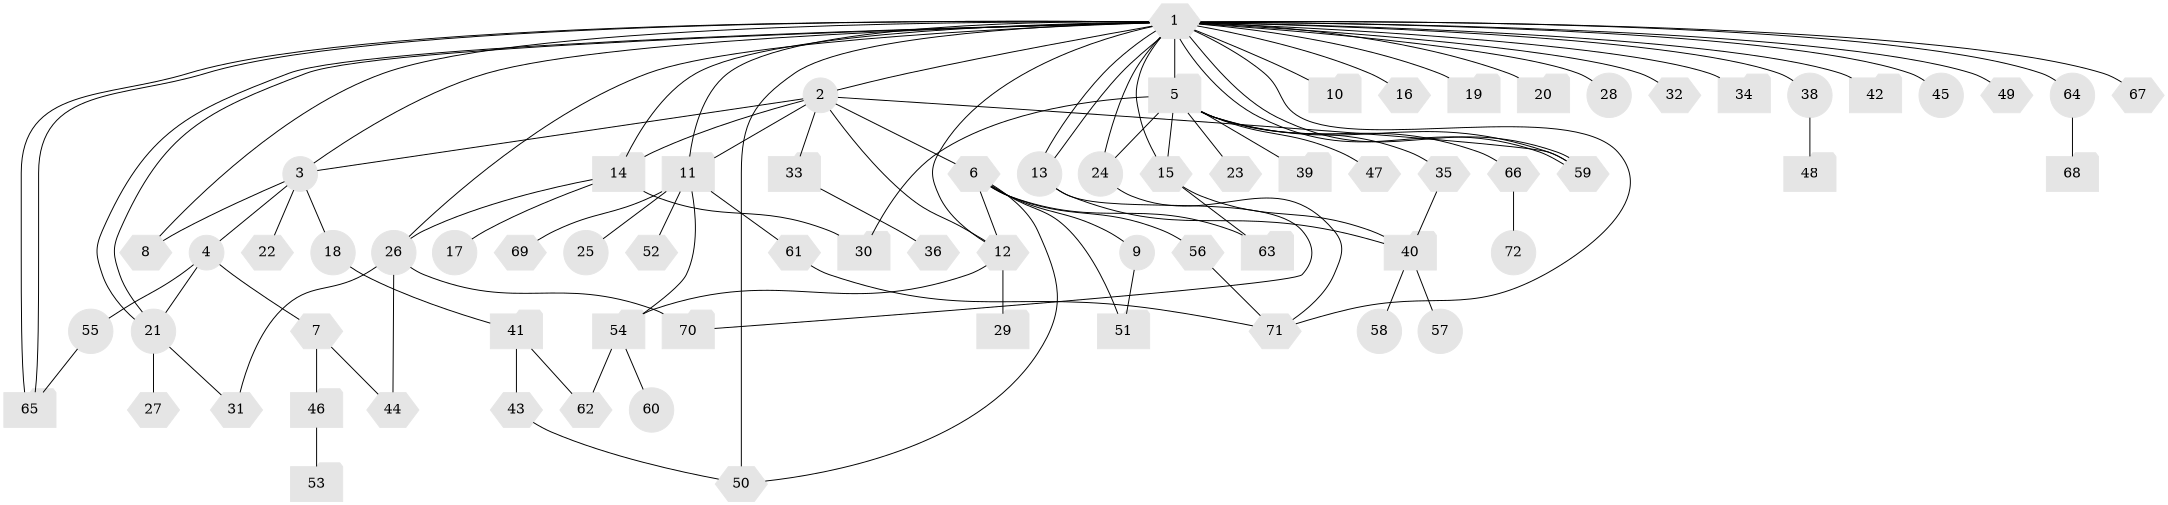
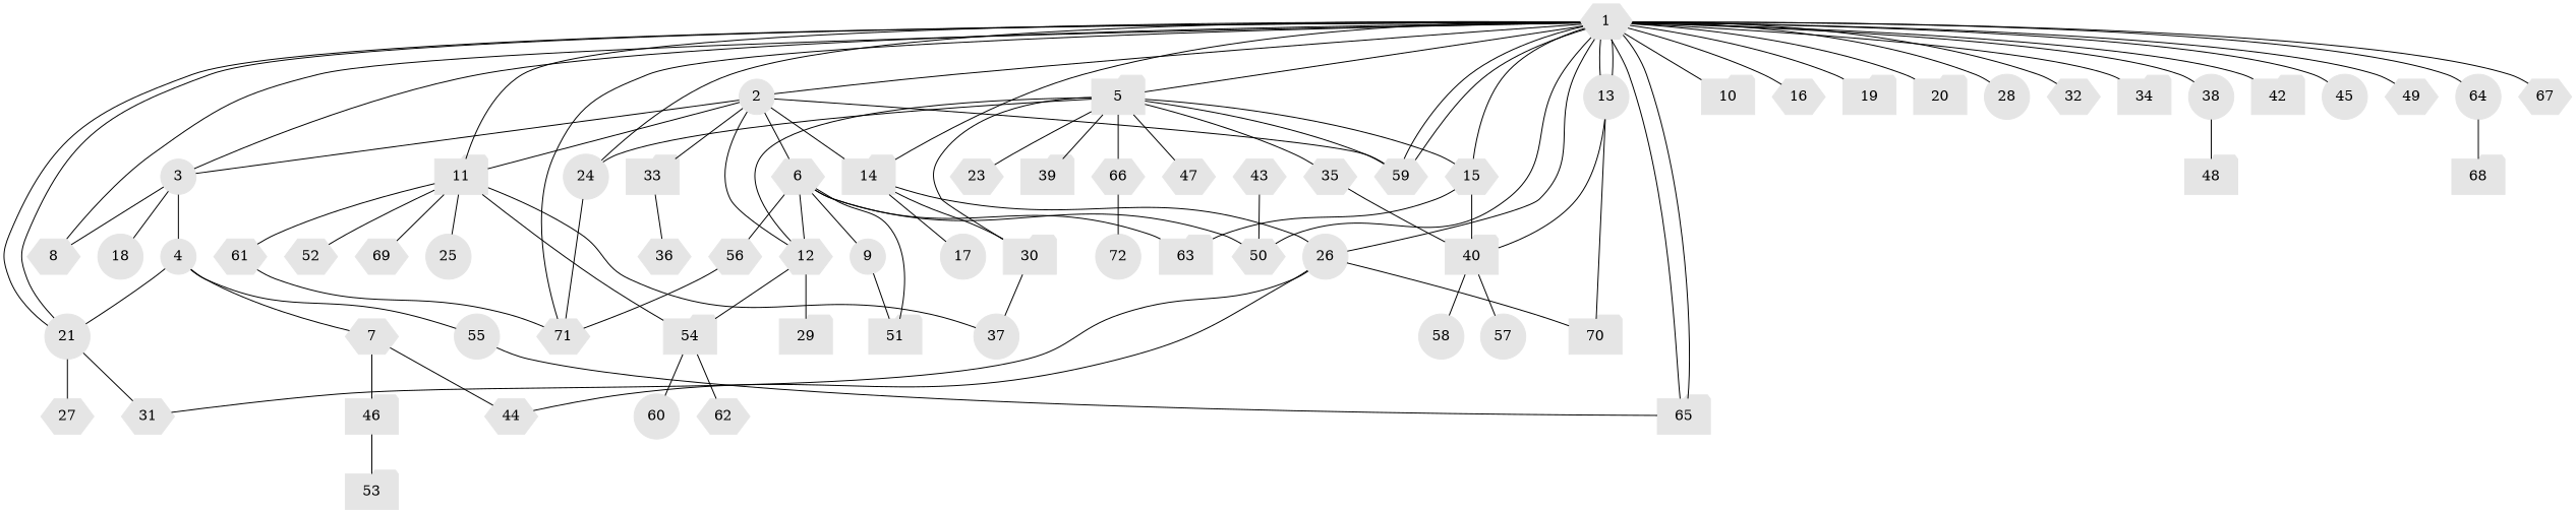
  graph {
    node [color=gray90 shape=hexagon style=filled]
    2 [shape=circle]
    1
    3 [shape=circle]
    5 [shape=folder]
    8
    10 [shape=folder]
    11 [shape=folder]
    12
    13 [shape=circle]
    14 [shape=folder]
    15
    16
    19 [shape=folder]
    20 [shape=folder]
    21 [shape=circle]
    24 [shape=circle]
    26 [shape=circle]
    28 [shape=circle]
    32
    34 [shape=folder]
    38 [shape=circle]
    42 [shape=folder]
    45 [shape=circle]
    49
    50
    59
    64 [shape=circle]
    65 [shape=folder]
    67
    71
    6
    33 [shape=folder]
    4 [shape=circle]
    18 [shape=circle]
-   22
    23
    30 [shape=folder]
    35
    39 [shape=folder]
    47
    66
    25 [shape=circle]
+   37 [shape=circle]
    52
    54 [shape=folder]
    61
    69
    29 [shape=folder]
    40 [shape=folder]
    70 [shape=folder]
    17 [shape=circle]
    63 [shape=folder]
    27
    31
    44
    48 [shape=folder]
    68 [shape=folder]
    9 [shape=circle]
    51 [shape=folder]
    56
    36
    7
    55 [shape=circle]
-   41 [shape=folder]
    46 [shape=folder]
    72 [shape=circle]
    43
    62
    53 [shape=folder]
    60 [shape=circle]
    57 [shape=circle]
    58 [shape=circle]
    2 -- 3
    2 -- 11
    2 -- 12
    2 -- 14
    2 -- 59
    2 -- 6
    2 -- 33
    1 -- 2
    1 -- 3
    1 -- 5
    1 -- 8
    1 -- 10
    1 -- 11
-   1 -- 12
+   5 -- 12
    1 -- 13
    1 -- 13
    1 -- 14
    1 -- 15
    1 -- 16
    1 -- 19
    1 -- 20
    1 -- 21
    1 -- 21
    1 -- 24
    1 -- 26
    1 -- 28
    1 -- 32
    1 -- 34
    1 -- 38
    1 -- 42
    1 -- 45
    1 -- 49
    1 -- 50
    1 -- 59
    1 -- 59
    1 -- 64
    1 -- 65
    1 -- 65
    1 -- 67
    1 -- 71
    3 -- 8
    3 -- 4
    3 -- 18
-   3 -- 22
    5 -- 15
    5 -- 24
    5 -- 59
    5 -- 23
    5 -- 30
    5 -- 35
    5 -- 39
    5 -- 47
    5 -- 66
    11 -- 25
+   11 -- 37
    11 -- 52
    11 -- 54
    11 -- 61
    11 -- 69
    12 -- 54
    12 -- 29
    13 -- 40
    13 -- 70
    14 -- 26
    14 -- 30
    14 -- 17
    15 -- 40
    15 -- 63
    21 -- 27
    21 -- 31
    24 -- 71
    26 -- 70
    26 -- 31
    26 -- 44
    38 -- 48
    64 -- 68
    6 -- 12
    6 -- 50
    6 -- 63
    6 -- 9
    6 -- 51
    6 -- 56
    33 -- 36
    4 -- 21
    4 -- 7
    4 -- 55
-   18 -- 41
+   30 -- 37
    35 -- 40
    66 -- 72
    54 -- 62
    54 -- 60
    61 -- 71
    40 -- 57
    40 -- 58
    9 -- 51
    56 -- 71
    7 -- 44
    7 -- 46
    55 -- 65
-   41 -- 43
-   41 -- 62
    46 -- 53
    43 -- 50
  }
